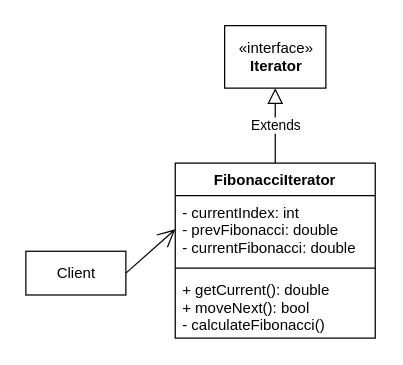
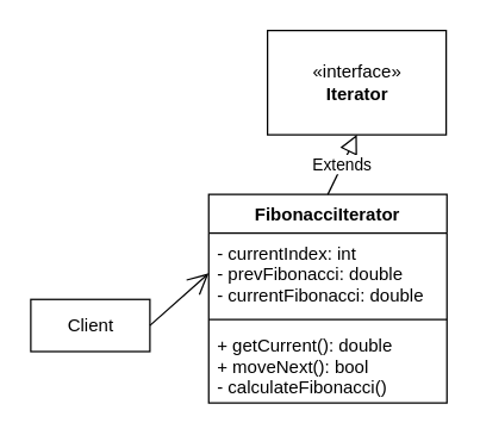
  <mxCell id="0" />
  <mxCell id="1" parent="0" />
  <mxCell id="2" value="FibonacciIterator" style="swimlane;fontStyle=1;align=center;verticalAlign=top;childLayout=stackLayout;horizontal=1;startSize=26;horizontalStack=0;resizeParent=1;resizeParentMax=0;resizeLast=0;collapsible=1;marginBottom=0;" vertex="1" parent="1"><mxGeometry x="139.5" y="130" width="160" height="140" as="geometry" /></mxCell>
  <mxCell id="3" value="- currentIndex: int&#10;- prevFibonacci: double&#10;- currentFibonacci: double" style="text;strokeColor=none;fillColor=none;align=left;verticalAlign=top;spacingLeft=4;spacingRight=4;overflow=hidden;rotatable=0;points=[[0,0.5],[1,0.5]];portConstraint=eastwest;" vertex="1" parent="2"><mxGeometry y="26" width="160" height="54" as="geometry" /></mxCell>
  <mxCell id="4" value="" style="line;strokeWidth=1;fillColor=none;align=left;verticalAlign=middle;spacingTop=-1;spacingLeft=3;spacingRight=3;rotatable=0;labelPosition=right;points=[];portConstraint=eastwest;" vertex="1" parent="2"><mxGeometry y="80" width="160" height="8" as="geometry" /></mxCell>
  <mxCell id="5" value="+ getCurrent(): double&#10;+ moveNext(): bool&#10;- calculateFibonacci()" style="text;strokeColor=none;fillColor=none;align=left;verticalAlign=top;spacingLeft=4;spacingRight=4;overflow=hidden;rotatable=0;points=[[0,0.5],[1,0.5]];portConstraint=eastwest;" vertex="1" parent="2"><mxGeometry y="88" width="160" height="52" as="geometry" /></mxCell>
- <mxCell id="6" value="«interface»&lt;br&gt;&lt;b&gt;Iterator&lt;/b&gt;" style="html=1;" vertex="1" parent="1"><mxGeometry x="179" y="20" width="81" height="50" as="geometry" /></mxCell>
+ <mxCell id="6" value="«interface»&lt;br&gt;&lt;b&gt;Iterator&lt;/b&gt;" style="html=1;" vertex="1" parent="1"><mxGeometry x="179" y="20" width="120" height="70" as="geometry" /></mxCell>
  <mxCell id="7" value="Extends" style="endArrow=block;endSize=10;endFill=0;html=1;entryX=0.5;entryY=1;entryDx=0;entryDy=0;exitX=0.5;exitY=0;exitDx=0;exitDy=0;" edge="1" parent="1" source="2" target="6"><mxGeometry width="160" relative="1" as="geometry"><mxPoint x="90" y="100" as="sourcePoint" /><mxPoint x="250" y="100" as="targetPoint" /></mxGeometry></mxCell>
  <mxCell id="8" value="Client" style="html=1;" vertex="1" parent="1"><mxGeometry x="20" y="200.5" width="80" height="35" as="geometry" /></mxCell>
  <mxCell id="9" value="" style="endArrow=open;endFill=1;endSize=12;html=1;entryX=0;entryY=0.5;entryDx=0;entryDy=0;exitX=1;exitY=0.5;exitDx=0;exitDy=0;" edge="1" parent="1" source="8" target="3"><mxGeometry width="160" relative="1" as="geometry"><mxPoint x="-60" y="230" as="sourcePoint" /><mxPoint x="100" y="230" as="targetPoint" /></mxGeometry></mxCell>
